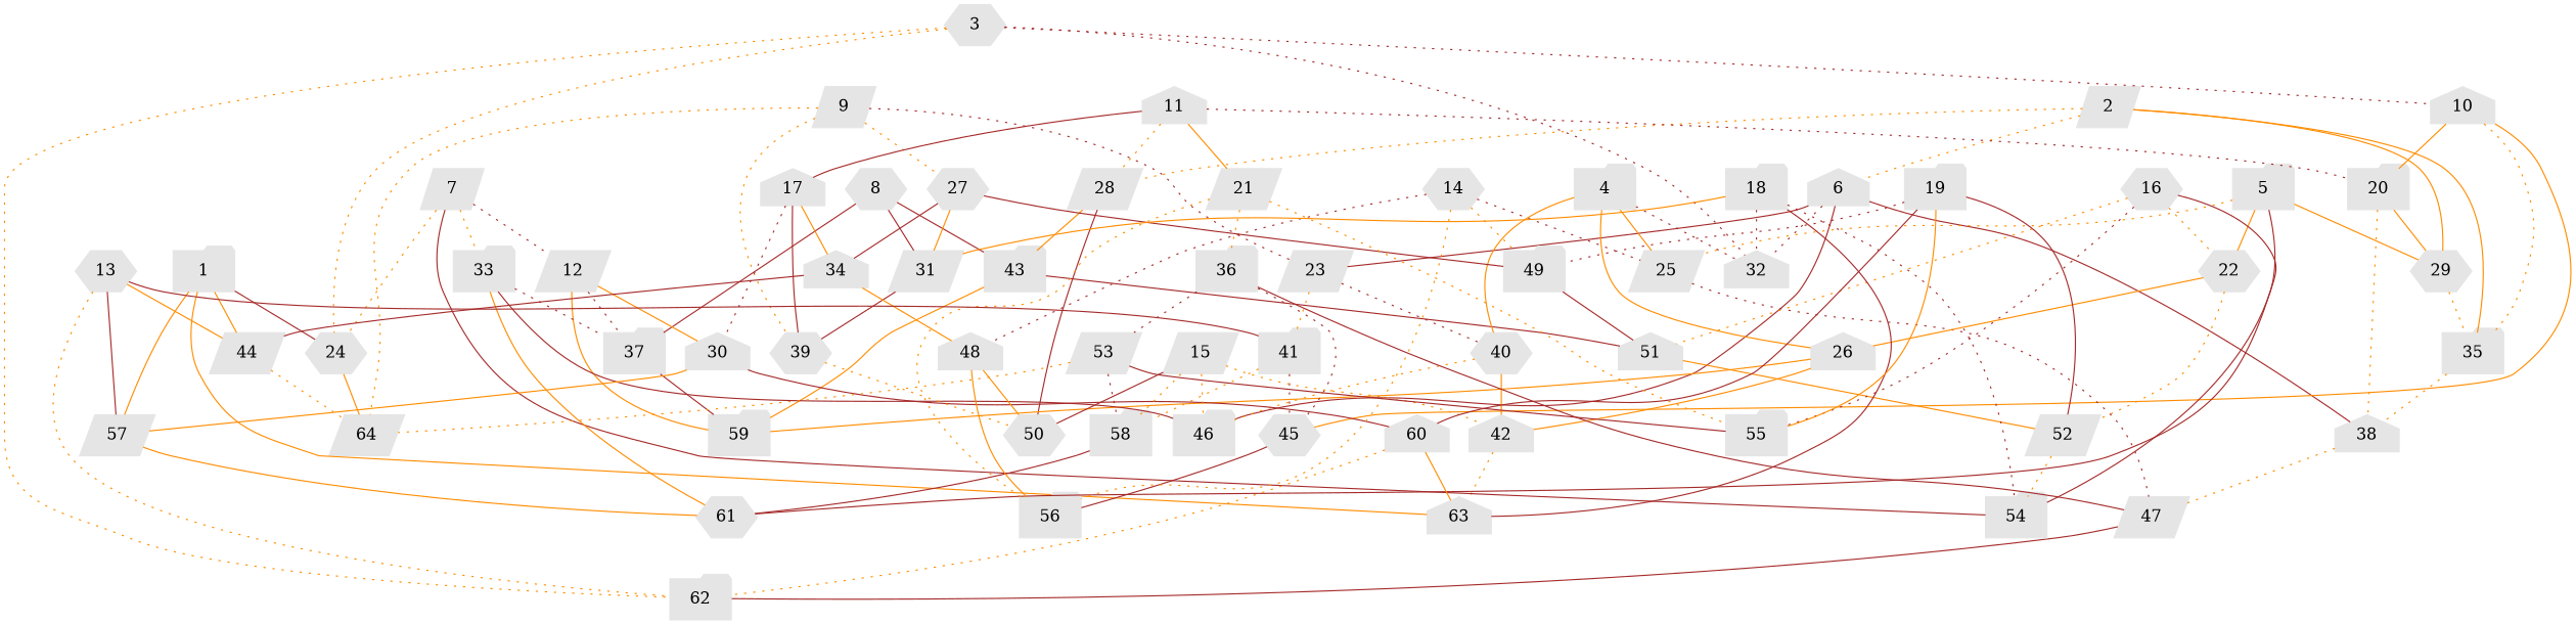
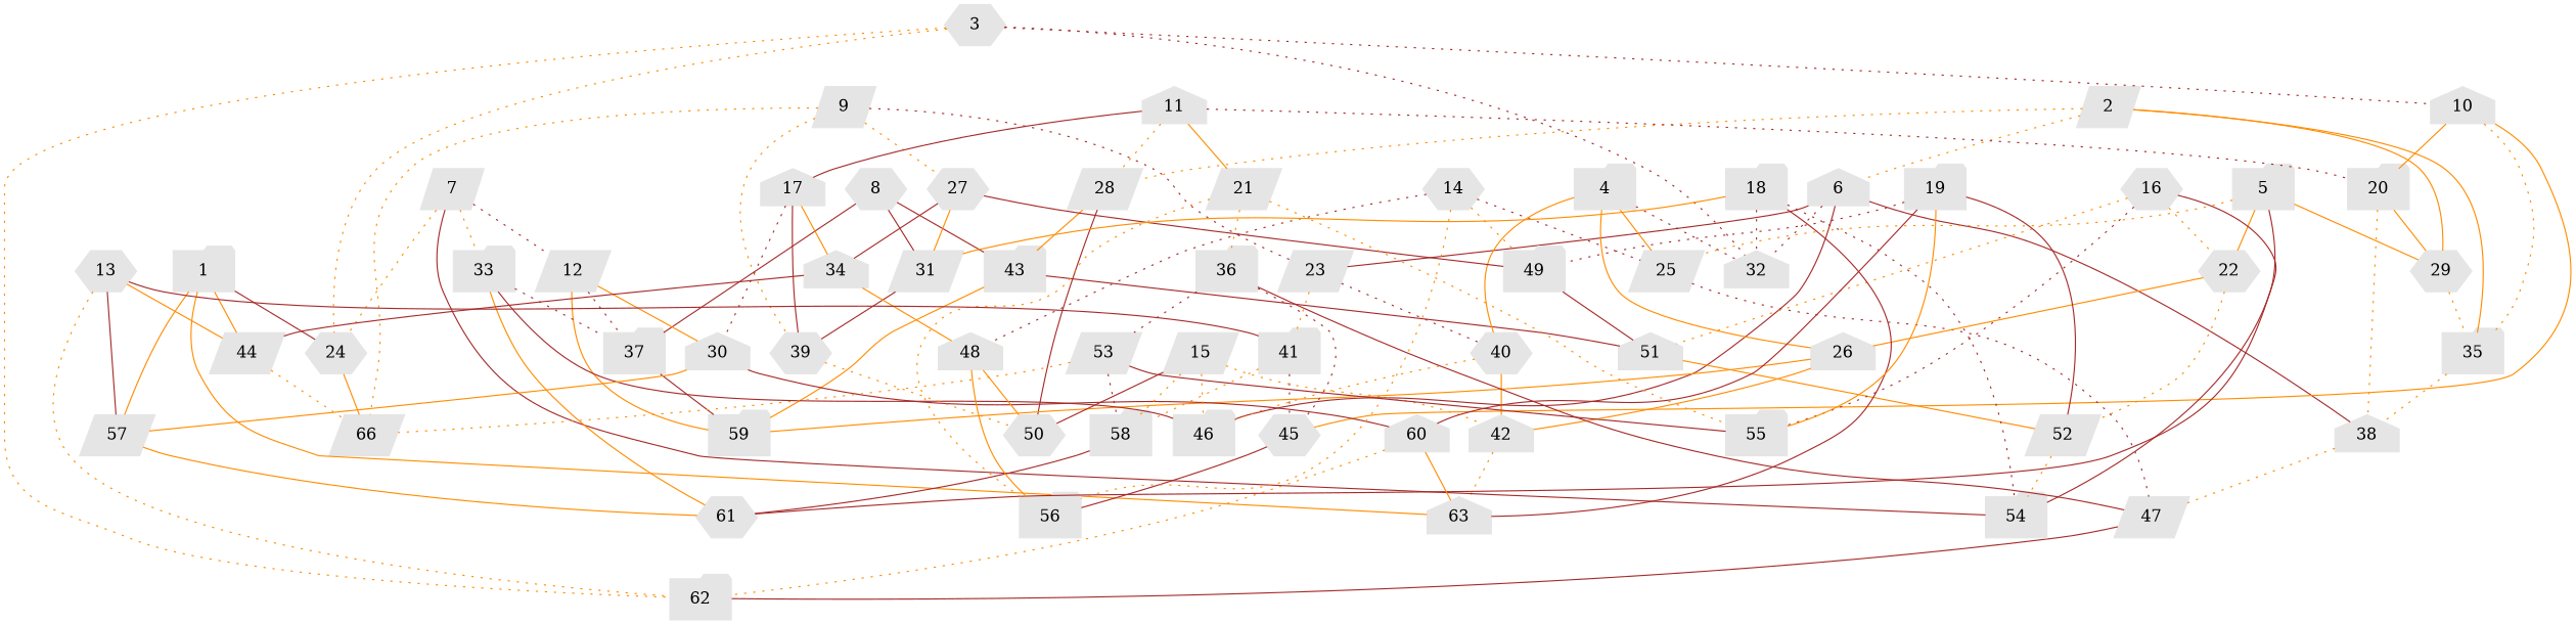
  graph {
    fontname="DejaVu Serif"
    node [color=gray90 fontname="DejaVu Serif" shape=folder style=filled]
    edge [color=darkorange fontname="DejaVu Serif" style=solid]
    24 [shape=hexagon]
    1
    44 [shape=parallelogram]
    57 [shape=parallelogram]
    63 [shape=house]
-   64 [shape=parallelogram]
+   64 [shape=parallelogram label=66]
    61 [shape=hexagon]
    2 [shape=parallelogram]
    28 [shape=parallelogram]
    29 [shape=hexagon]
    35
    6 [shape=house]
    8 [shape=hexagon]
    31 [shape=parallelogram]
    37
    43
    50 [shape=hexagon]
    38 [shape=house]
    3 [shape=hexagon]
    10 [shape=house]
    32 [shape=house]
    62
    20
    45 [shape=hexagon]
    4
    25 [shape=parallelogram]
    26 [shape=house]
    40 [shape=hexagon]
    47 [shape=parallelogram]
    59
    42 [shape=house]
    46
    5
    22 [shape=hexagon]
    52 [shape=parallelogram]
    23 [shape=parallelogram]
    41
    7 [shape=parallelogram]
    12 [shape=parallelogram]
    33
    54
    30 [shape=house]
    39 [shape=hexagon]
    51 [shape=house]
    9 [shape=parallelogram]
    27 [shape=hexagon]
    49
    34 [shape=house]
    56
    11 [shape=house]
    17 [shape=house]
    21 [shape=parallelogram]
    55
    36
    60 [shape=house]
    13 [shape=hexagon]
    58
    14 [shape=hexagon]
    48 [shape=house]
    15 [shape=parallelogram]
    16 [shape=hexagon]
    18
    19
    53 [shape=parallelogram]
    24 -- 64
    1 -- 24 [color=brown]
    1 -- 44
    1 -- 57
    1 -- 63
    44 -- 64 [style=dotted]
    57 -- 61
    2 -- 28 [style=dotted]
    2 -- 29
    2 -- 35
    2 -- 6 [style=dotted]
    28 -- 43
    28 -- 50 [color=brown]
    29 -- 35 [style=dotted]
    35 -- 38 [style=dotted]
    6 -- 38 [color=brown]
    6 -- 32 [color=brown style=dotted]
    6 -- 46 [color=brown]
    6 -- 23 [color=brown]
    8 -- 31 [color=brown]
    8 -- 37 [color=brown]
    8 -- 43 [color=brown]
    31 -- 39 [color=brown]
    37 -- 59 [color=brown]
    43 -- 59
    43 -- 51 [color=brown]
    38 -- 47 [style=dotted]
    3 -- 24 [style=dotted]
    3 -- 10 [color=brown style=dotted]
    3 -- 32 [color=brown style=dotted]
    3 -- 62 [style=dotted]
    10 -- 35 [style=dotted]
    10 -- 20
    10 -- 45
    20 -- 29
    20 -- 38 [style=dotted]
    45 -- 56 [color=brown]
    4 -- 32 [color=brown style=dotted]
    4 -- 25
    4 -- 26
    4 -- 40
    25 -- 47 [color=brown style=dotted]
    26 -- 59
    26 -- 42
    40 -- 42
    40 -- 46 [style=dotted]
    47 -- 62 [color=brown]
    42 -- 63 [style=dotted]
    5 -- 61 [color=brown]
    5 -- 29
    5 -- 25 [style=dotted]
    5 -- 22
    22 -- 26
    22 -- 52 [style=dotted]
    52 -- 54 [style=dotted]
    23 -- 40 [color=brown style=dotted]
    23 -- 41 [style=dotted]
    41 -- 45 [color=brown style=dotted]
    41 -- 58 [style=dotted]
    7 -- 24 [style=dotted]
    7 -- 12 [color=brown style=dotted]
    7 -- 33 [style=dotted]
    7 -- 54 [color=brown]
    12 -- 37 [color=brown style=dotted]
    12 -- 59
    12 -- 30
    33 -- 61
    33 -- 37 [color=brown style=dotted]
    33 -- 46 [color=brown]
    30 -- 57
    30 -- 60 [color=brown]
    39 -- 50 [style=dotted]
    51 -- 52
    9 -- 64 [style=dotted]
    9 -- 23 [color=brown style=dotted]
    9 -- 39 [style=dotted]
    9 -- 27 [style=dotted]
    27 -- 31
    27 -- 49 [color=brown]
    27 -- 34 [color=brown]
    49 -- 51 [color=brown]
    34 -- 44 [color=brown]
    34 -- 48
    11 -- 28 [style=dotted]
    11 -- 20 [color=brown style=dotted]
    11 -- 17 [color=brown]
    11 -- 21
    17 -- 30 [color=brown style=dotted]
    17 -- 39 [color=brown]
    17 -- 34
    21 -- 56 [style=dotted]
    21 -- 55 [style=dotted]
    21 -- 36 [style=dotted]
    36 -- 45 [color=brown style=dotted]
    36 -- 47 [color=brown]
    36 -- 53 [color=brown style=dotted]
    60 -- 63
    60 -- 62 [style=dotted]
    13 -- 44
    13 -- 57 [color=brown]
    13 -- 62 [style=dotted]
    13 -- 41 [color=brown]
    58 -- 61 [color=brown]
    14 -- 25 [color=brown style=dotted]
    14 -- 49 [style=dotted]
    14 -- 56 [style=dotted]
    14 -- 48 [color=brown style=dotted]
    48 -- 50
    48 -- 56
    15 -- 50 [color=brown]
    15 -- 42 [style=dotted]
    15 -- 46 [style=dotted]
    15 -- 58 [style=dotted]
    16 -- 22 [style=dotted]
    16 -- 54 [color=brown]
    16 -- 51 [style=dotted]
    16 -- 55 [color=brown style=dotted]
    18 -- 63 [color=brown]
    18 -- 31
    18 -- 32 [color=brown style=dotted]
    18 -- 54 [color=brown style=dotted]
    19 -- 52 [color=brown]
    19 -- 49 [color=brown style=dotted]
    19 -- 55
    19 -- 60 [color=brown]
    53 -- 64 [style=dotted]
    53 -- 55 [color=brown]
    53 -- 58 [color=brown style=dotted]
  }
